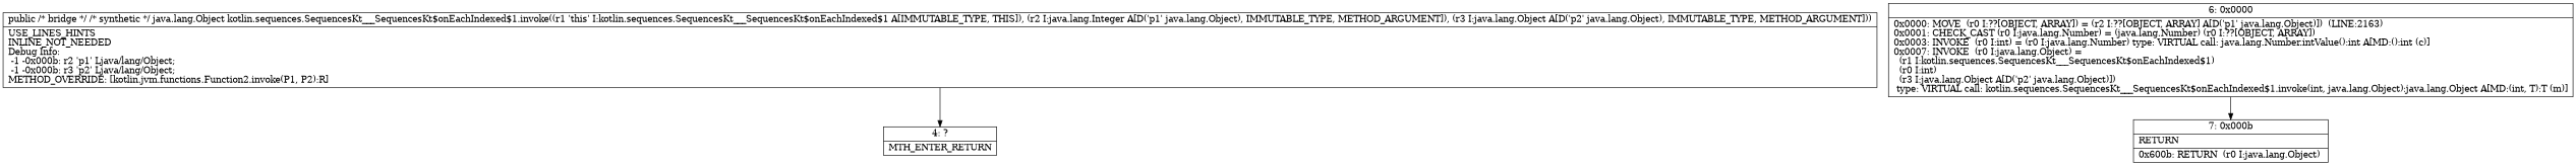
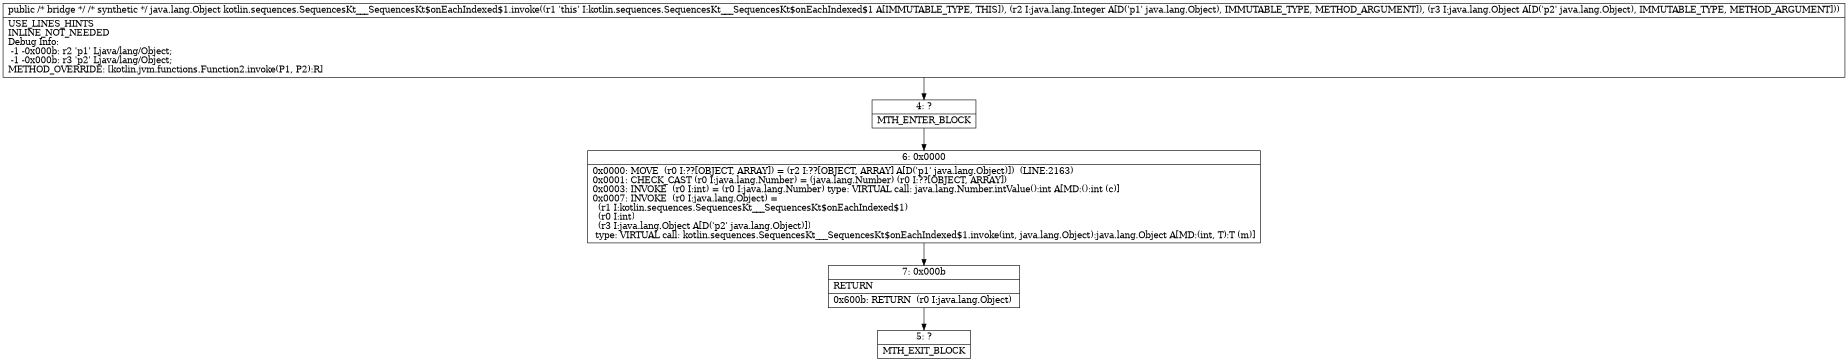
  digraph {
    node [shape=record]
-   n1 [label="{4\:\ ?|MTH_ENTER_RETURN\l}"]
+   n1 [label="{4\:\ ?|MTH_ENTER_BLOCK\l}"]
    n2 [label="{6\:\ 0x0000|0x0000: MOVE  (r0 I:??[OBJECT, ARRAY]) = (r2 I:??[OBJECT, ARRAY] A[D('p1' java.lang.Object)])  (LINE:2163)\l0x0001: CHECK_CAST (r0 I:java.lang.Number) = (java.lang.Number) (r0 I:??[OBJECT, ARRAY]) \l0x0003: INVOKE  (r0 I:int) = (r0 I:java.lang.Number) type: VIRTUAL call: java.lang.Number.intValue():int A[MD:():int (c)]\l0x0007: INVOKE  (r0 I:java.lang.Object) = \l  (r1 I:kotlin.sequences.SequencesKt___SequencesKt$onEachIndexed$1)\l  (r0 I:int)\l  (r3 I:java.lang.Object A[D('p2' java.lang.Object)])\l type: VIRTUAL call: kotlin.sequences.SequencesKt___SequencesKt$onEachIndexed$1.invoke(int, java.lang.Object):java.lang.Object A[MD:(int, T):T (m)]\l}"]
    n3 [label="{7\:\ 0x000b|RETURN\l|0x600b: RETURN  (r0 I:java.lang.Object) \l}"]
+   n4 [label="{5\:\ ?|MTH_EXIT_BLOCK\l}"]
    n5 [label="{public \/* bridge *\/ \/* synthetic *\/ java.lang.Object kotlin.sequences.SequencesKt___SequencesKt$onEachIndexed$1.invoke((r1 'this' I:kotlin.sequences.SequencesKt___SequencesKt$onEachIndexed$1 A[IMMUTABLE_TYPE, THIS]), (r2 I:java.lang.Integer A[D('p1' java.lang.Object), IMMUTABLE_TYPE, METHOD_ARGUMENT]), (r3 I:java.lang.Object A[D('p2' java.lang.Object), IMMUTABLE_TYPE, METHOD_ARGUMENT]))  | USE_LINES_HINTS\lINLINE_NOT_NEEDED\lDebug Info:\l  \-1 \-0x000b: r2 'p1' Ljava\/lang\/Object;\l  \-1 \-0x000b: r3 'p2' Ljava\/lang\/Object;\lMETHOD_OVERRIDE: [kotlin.jvm.functions.Function2.invoke(P1, P2):R]\l}"]
+   n1 -> n2
    n2 -> n3
+   n3 -> n4
    n5 -> n1
  }
